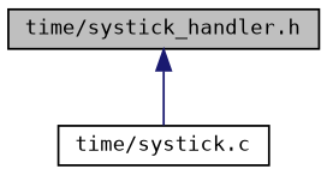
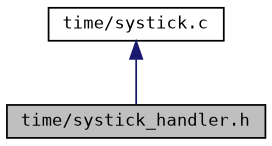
  digraph {
    fontname="DejaVu Sans Mono"
    node [color=black fontname="DejaVu Sans Mono" fontsize=10 shape=record]
    n1 [fillcolor=grey75 fontcolor=black height=0.2 label="time/systick_handler.h" style=filled width=0.4]
    n2 [height=0.2 label="time/systick.c" width=0.4]
-   n1 -> n2 [color=midnightblue dir=back fontname="DejaVu Sans Mono" fontsize=10 labelfontname=Helvetica labelfontsize=10 style=solid]
+   n2 -> n1 [color=midnightblue dir=back fontname="DejaVu Sans Mono" fontsize=10 labelfontname=Helvetica labelfontsize=10 style=solid]
  }
